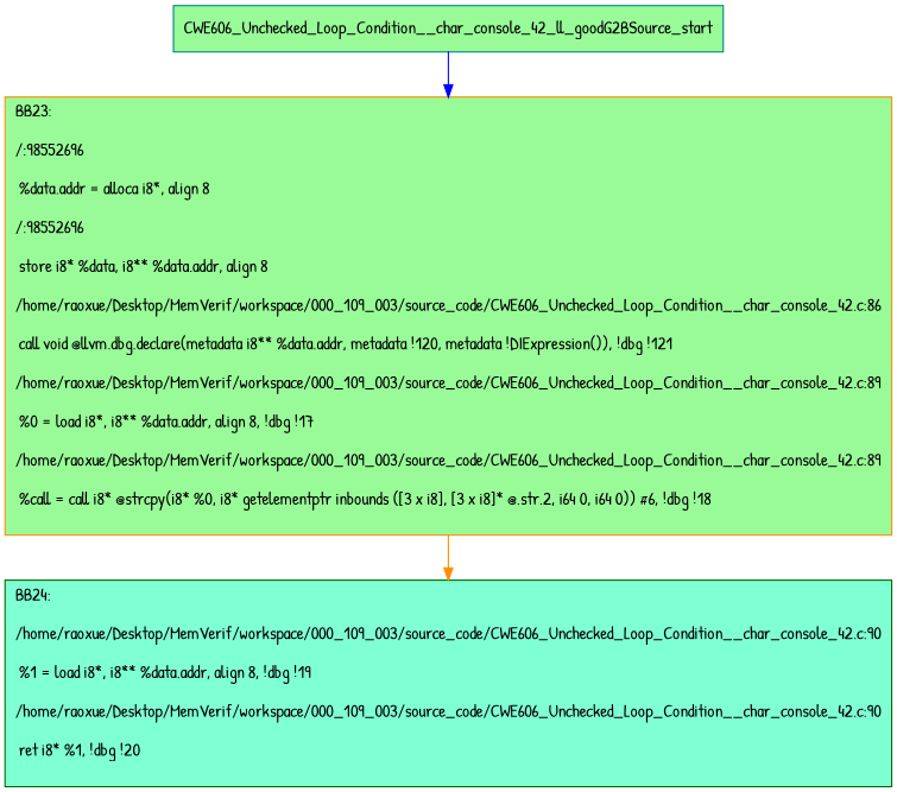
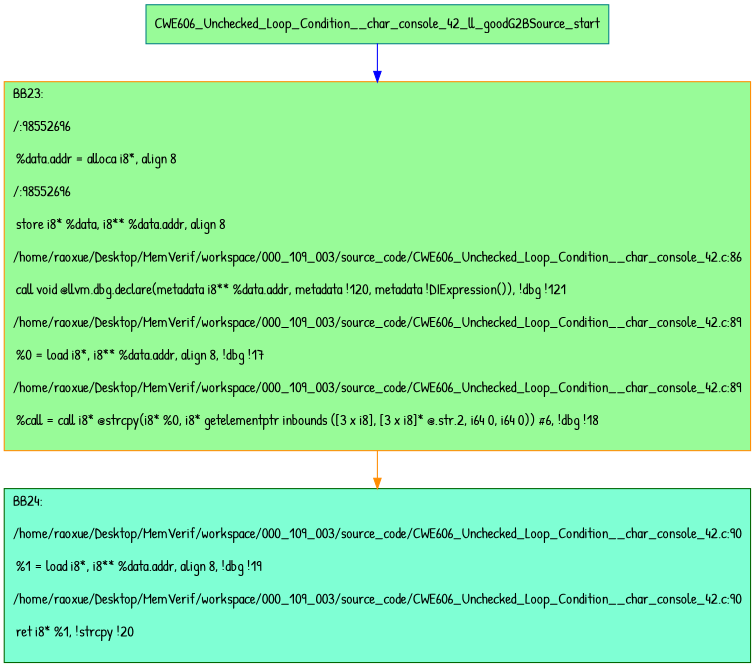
  digraph {
    fontname="Patrick Hand"
    node [shape=record style=filled fillcolor=palegreen fontname="Patrick Hand"]
    edge [fontname="Patrick Hand"]
    n1 [label="{CWE606_Unchecked_Loop_Condition__char_console_42_ll_goodG2BSource_start}" color=teal]
    n2 [label="{BB23:\l\l/:98552696\l\n  %data.addr = alloca i8*, align 8\l\n/:98552696\l\n  store i8* %data, i8** %data.addr, align 8\l\n/home/raoxue/Desktop/MemVerif/workspace/000_109_003/source_code/CWE606_Unchecked_Loop_Condition__char_console_42.c:86\l\n  call void @llvm.dbg.declare(metadata i8** %data.addr, metadata !120, metadata !DIExpression()), !dbg !121\l\n/home/raoxue/Desktop/MemVerif/workspace/000_109_003/source_code/CWE606_Unchecked_Loop_Condition__char_console_42.c:89\l\n  %0 = load i8*, i8** %data.addr, align 8, !dbg !17\l\n/home/raoxue/Desktop/MemVerif/workspace/000_109_003/source_code/CWE606_Unchecked_Loop_Condition__char_console_42.c:89\l\n  %call = call i8* @strcpy(i8* %0, i8* getelementptr inbounds ([3 x i8], [3 x i8]* @.str.2, i64 0, i64 0)) #6, !dbg !18\l\n}" color=darkorange]
-   n3 [label="{BB24:\l\l/home/raoxue/Desktop/MemVerif/workspace/000_109_003/source_code/CWE606_Unchecked_Loop_Condition__char_console_42.c:90\l\n  %1 = load i8*, i8** %data.addr, align 8, !dbg !19\l\n/home/raoxue/Desktop/MemVerif/workspace/000_109_003/source_code/CWE606_Unchecked_Loop_Condition__char_console_42.c:90\l\n  ret i8* %1, !dbg !20\l\n}" fillcolor=aquamarine color=darkgreen]
+   n3 [label="{BB24:\l\l/home/raoxue/Desktop/MemVerif/workspace/000_109_003/source_code/CWE606_Unchecked_Loop_Condition__char_console_42.c:90\l\n  %1 = load i8*, i8** %data.addr, align 8, !dbg !19\l\n/home/raoxue/Desktop/MemVerif/workspace/000_109_003/source_code/CWE606_Unchecked_Loop_Condition__char_console_42.c:90\l\n  ret i8* %1, !strcpy !20\l\n}" fillcolor=aquamarine color=darkgreen]
    n1 -> n2 [color=blue]
    n2 -> n3 [color=darkorange]
  }
